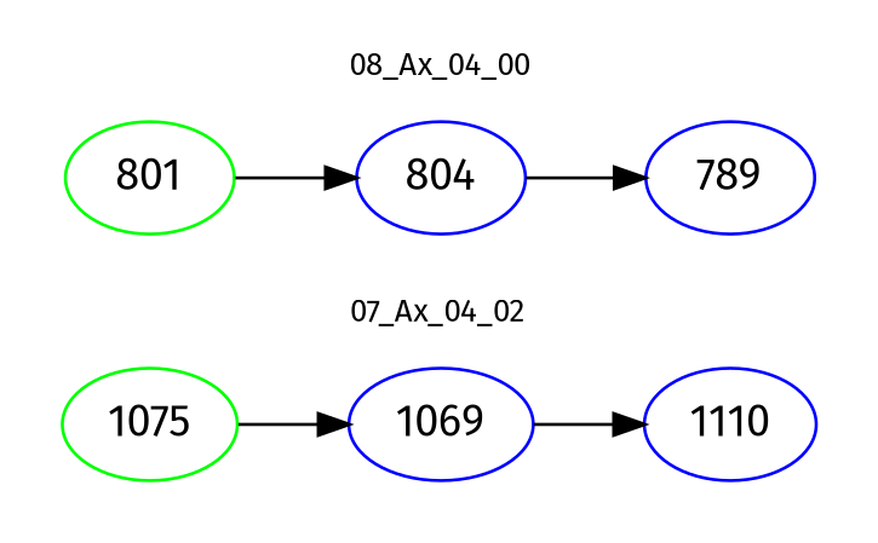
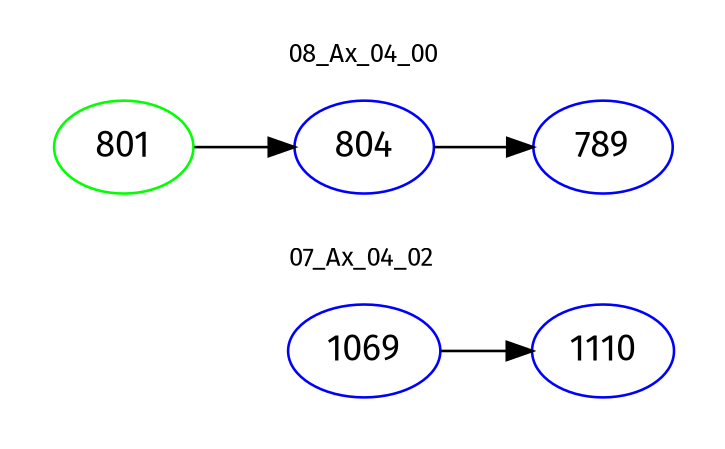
  digraph {
    fontname="Fira Sans"
    rankdir=LR
    node [color=blue fontname="Fira Sans"]
    edge [color=black fontname="Fira Sans"]
-   n1 [color=green label=1075]
    n2 [label=1069]
    n3 [label=1110]
    n4 [color=green label=801]
    n5 [label=804]
    n6 [label=789]
    subgraph cluster_1 {
      color=white
      fontsize=10
      label="07_Ax_04_02"
-     n1
      n2
      n3
    }
    subgraph cluster_2 {
      color=white
      fontsize=10
      label="08_Ax_04_00"
      n4
      n5
      n6
    }
-   n1 -> n2
    n2 -> n3
    n4 -> n5
    n5 -> n6
  }
